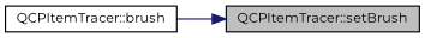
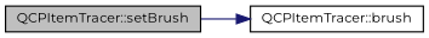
  digraph {
    rankdir=LR
    fontname=Montserrat
    node [color=black fontname=Montserrat fontsize=10 shape=record style=filled]
    n1 [fillcolor=grey75 fontcolor=black height=0.2 label="QCPItemTracer::setBrush" width=0.4]
    n2 [fillcolor=white height=0.2 label="QCPItemTracer::brush" width=0.4]
-   n2 -> n1 [color=midnightblue fontname=Montserrat fontsize=10 labelfontname=Helvetica labelfontsize=10 style=solid]
+   n1 -> n2 [color=midnightblue fontname=Montserrat fontsize=10 labelfontname=Helvetica labelfontsize=10 style=solid]
  }
